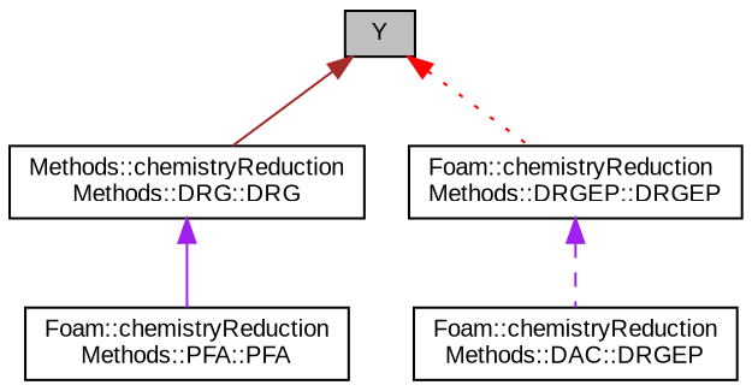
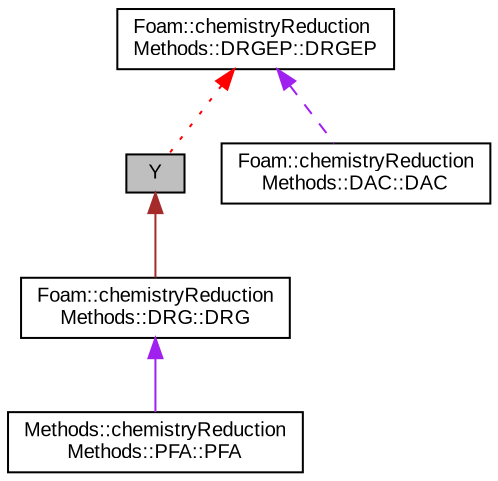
  digraph {
    fontname="Liberation Sans"
    rankdir=TB
    node [color=black fontname="Liberation Sans" fontsize=10 shape=record]
    edge [color=purple dir=back fontname="Liberation Sans" fontsize=10 labelfontname=Helvetica labelfontsize=10 style=solid]
    n1 [fillcolor=grey75 fontcolor=black height=0.2 label=Y style=filled width=0.4]
-   n2 [height=0.2 label="Methods::chemistryReduction\lMethods::DRG::DRG" width=0.4]
+   n2 [height=0.2 label="Foam::chemistryReduction\lMethods::DRG::DRG" width=0.4]
    n3 [height=0.2 label="Foam::chemistryReduction\lMethods::DRGEP::DRGEP" width=0.4]
-   n4 [height=0.2 label="Foam::chemistryReduction\lMethods::DAC::DRGEP" width=0.4]
-   n5 [height=0.2 label="Foam::chemistryReduction\lMethods::PFA::PFA" width=0.4]
+   n4 [height=0.2 label="Foam::chemistryReduction\lMethods::DAC::DAC" width=0.4]
+   n5 [height=0.2 label="Methods::chemistryReduction\lMethods::PFA::PFA" width=0.4]
    n1 -> n2 [color=brown]
-   n1 -> n3 [color=red style=dotted]
+   n3 -> n1 [color=red style=dotted]
    n2 -> n5
    n3 -> n4 [style=dashed]
  }
